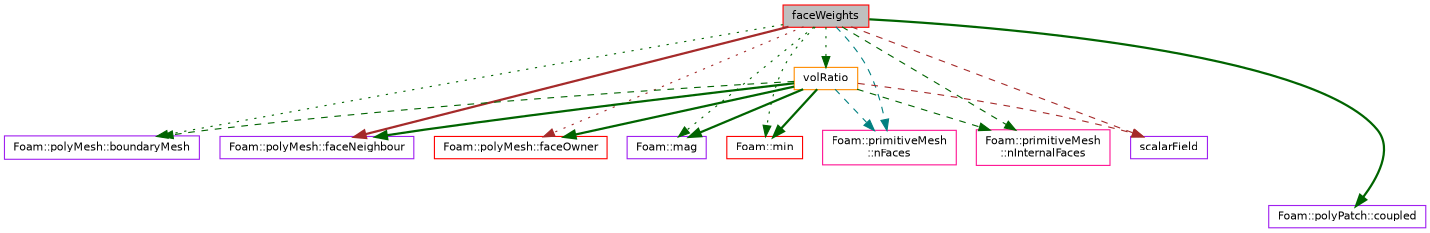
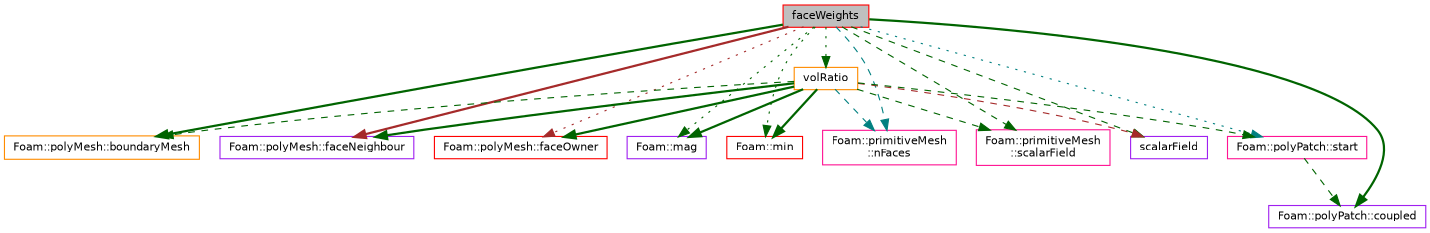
  digraph {
    rankdir=TB
    node [color=purple fontname=Helvetica fontsize=10 shape=record]
    edge [color=darkgreen fontname=Helvetica fontsize=10 labelfontname=Helvetica labelfontsize=10 style=dashed]
    n1 [color=red fillcolor=grey75 fontcolor=black height=0.2 label=faceWeights style=filled width=0.4]
-   n2 [height=0.2 label="Foam::polyMesh::boundaryMesh" width=0.4]
+   n2 [color=darkorange height=0.2 label="Foam::polyMesh::boundaryMesh" width=0.4]
    n3 [height=0.2 label="Foam::polyPatch::coupled" width=0.4]
    n4 [height=0.2 label="Foam::polyMesh::faceNeighbour" width=0.4]
    n5 [color=red height=0.2 label="Foam::polyMesh::faceOwner" width=0.4]
    n6 [height=0.2 label="Foam::mag" width=0.4]
    n7 [color=red height=0.2 label="Foam::min" width=0.4]
    n8 [color=deeppink height=0.2 label="Foam::primitiveMesh\l::nFaces" width=0.4]
-   n9 [color=deeppink height=0.2 label="Foam::primitiveMesh\l::nInternalFaces" width=0.4]
+   n9 [color=deeppink height=0.2 label="Foam::primitiveMesh\l::scalarField" width=0.4]
    n10 [height=0.2 label=scalarField width=0.4]
+   n11 [color=deeppink height=0.2 label="Foam::polyPatch::start" width=0.4]
    n12 [color=darkorange height=0.2 label=volRatio width=0.4]
-   n1 -> n2 [style=dotted]
+   n1 -> n2 [style=bold]
    n1 -> n3 [style=bold]
    n1 -> n4 [color=brown style=bold]
    n1 -> n5 [color=brown style=dotted]
    n1 -> n6 [style=dotted]
    n1 -> n7 [style=dotted]
    n1 -> n8 [color=teal]
    n1 -> n9
-   n1 -> n10 [color=brown]
+   n1 -> n10
+   n1 -> n11 [color=teal style=dotted]
    n1 -> n12 [style=dotted]
+   n11 -> n3
    n12 -> n2
    n12 -> n4 [style=bold]
    n12 -> n5 [style=bold]
    n12 -> n6 [style=bold]
    n12 -> n7 [style=bold]
    n12 -> n8 [color=teal]
    n12 -> n9
    n12 -> n10 [color=brown]
+   n12 -> n11
  }
